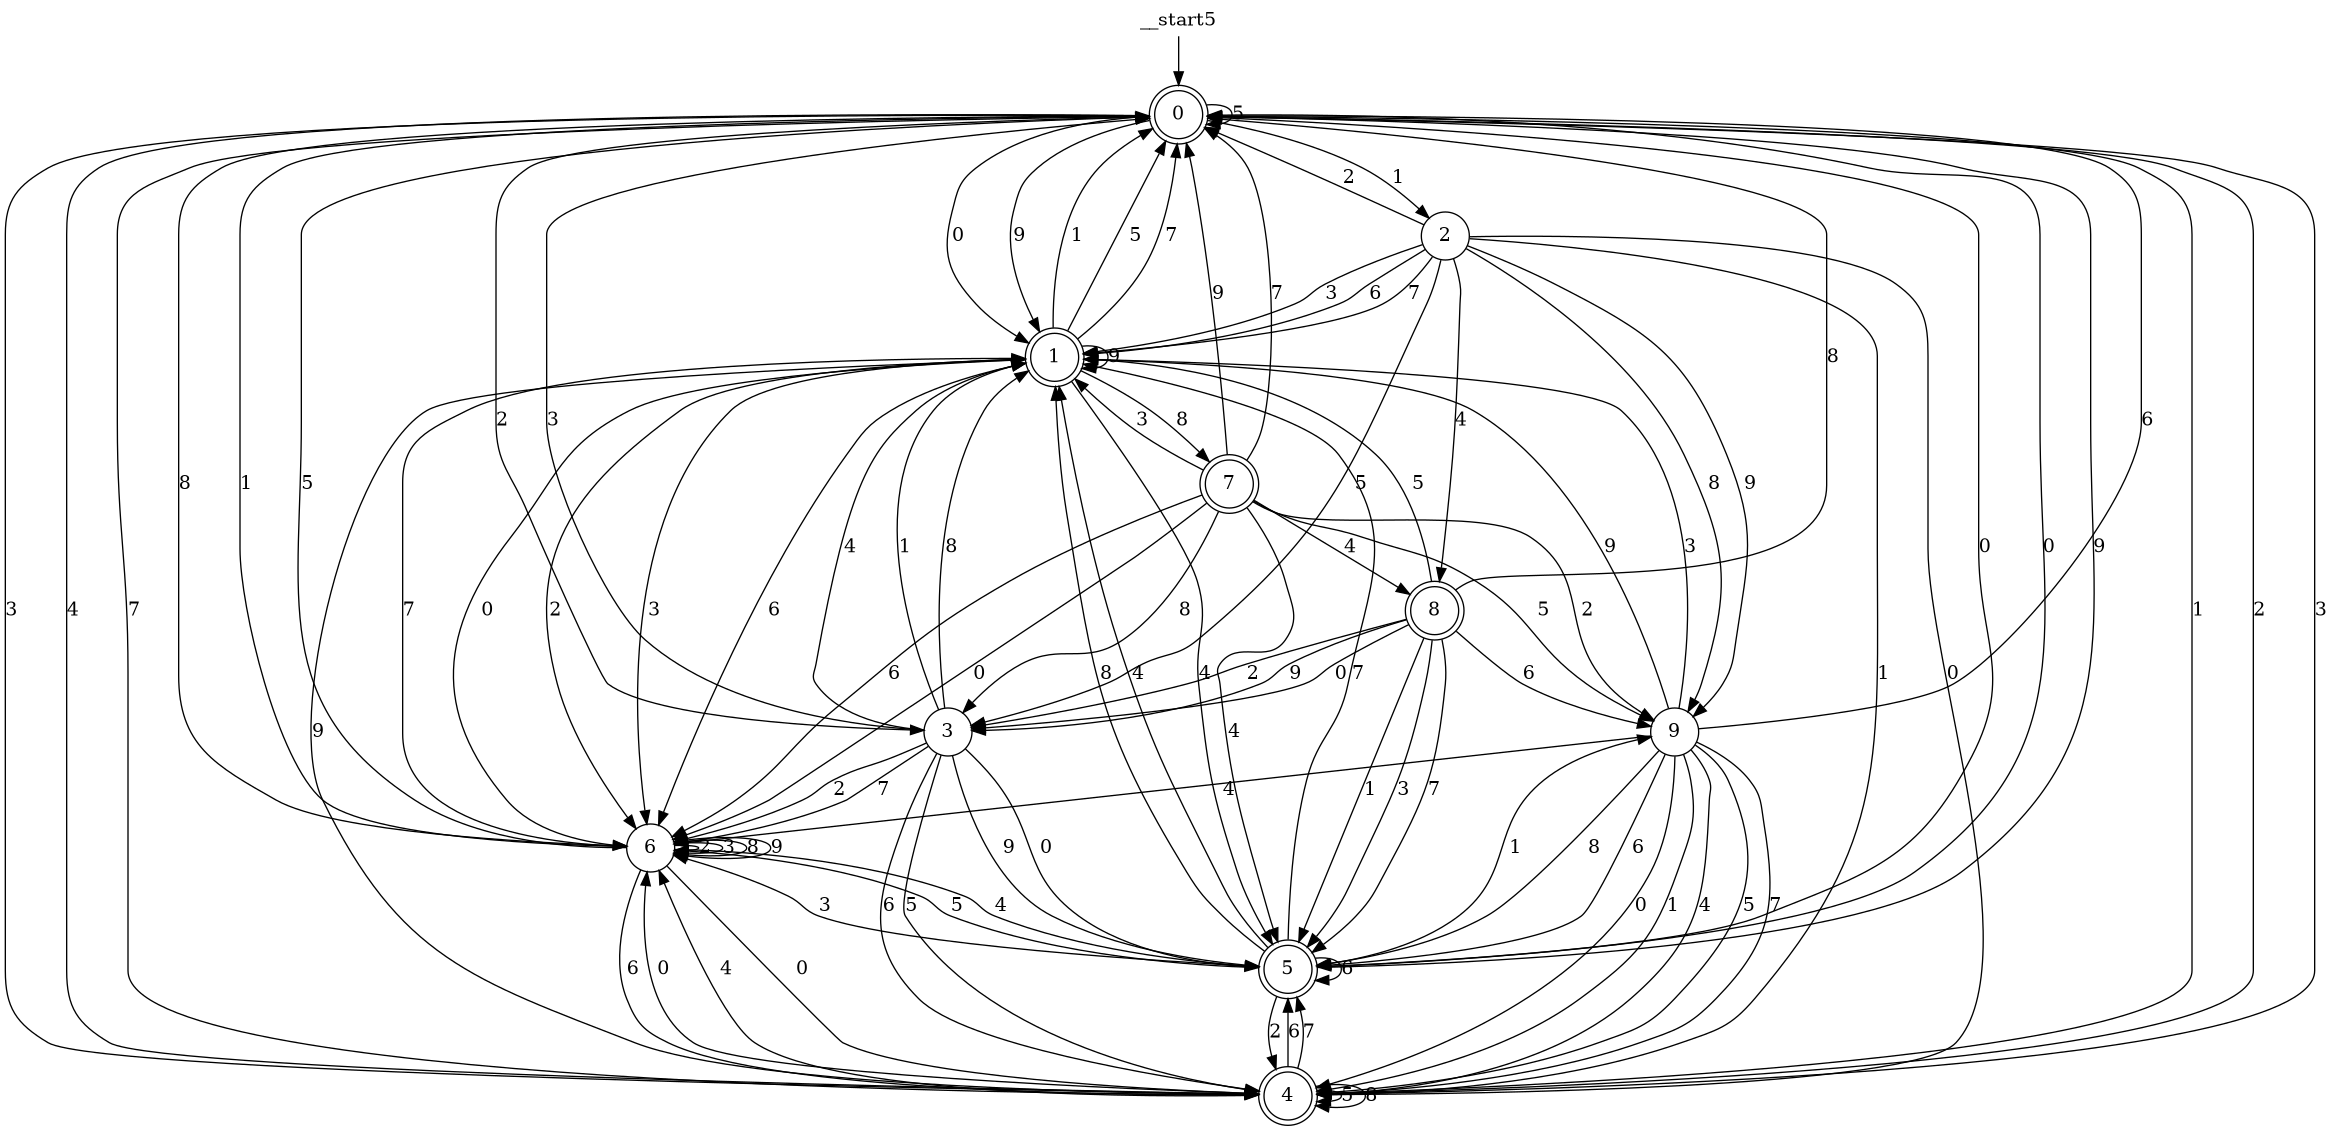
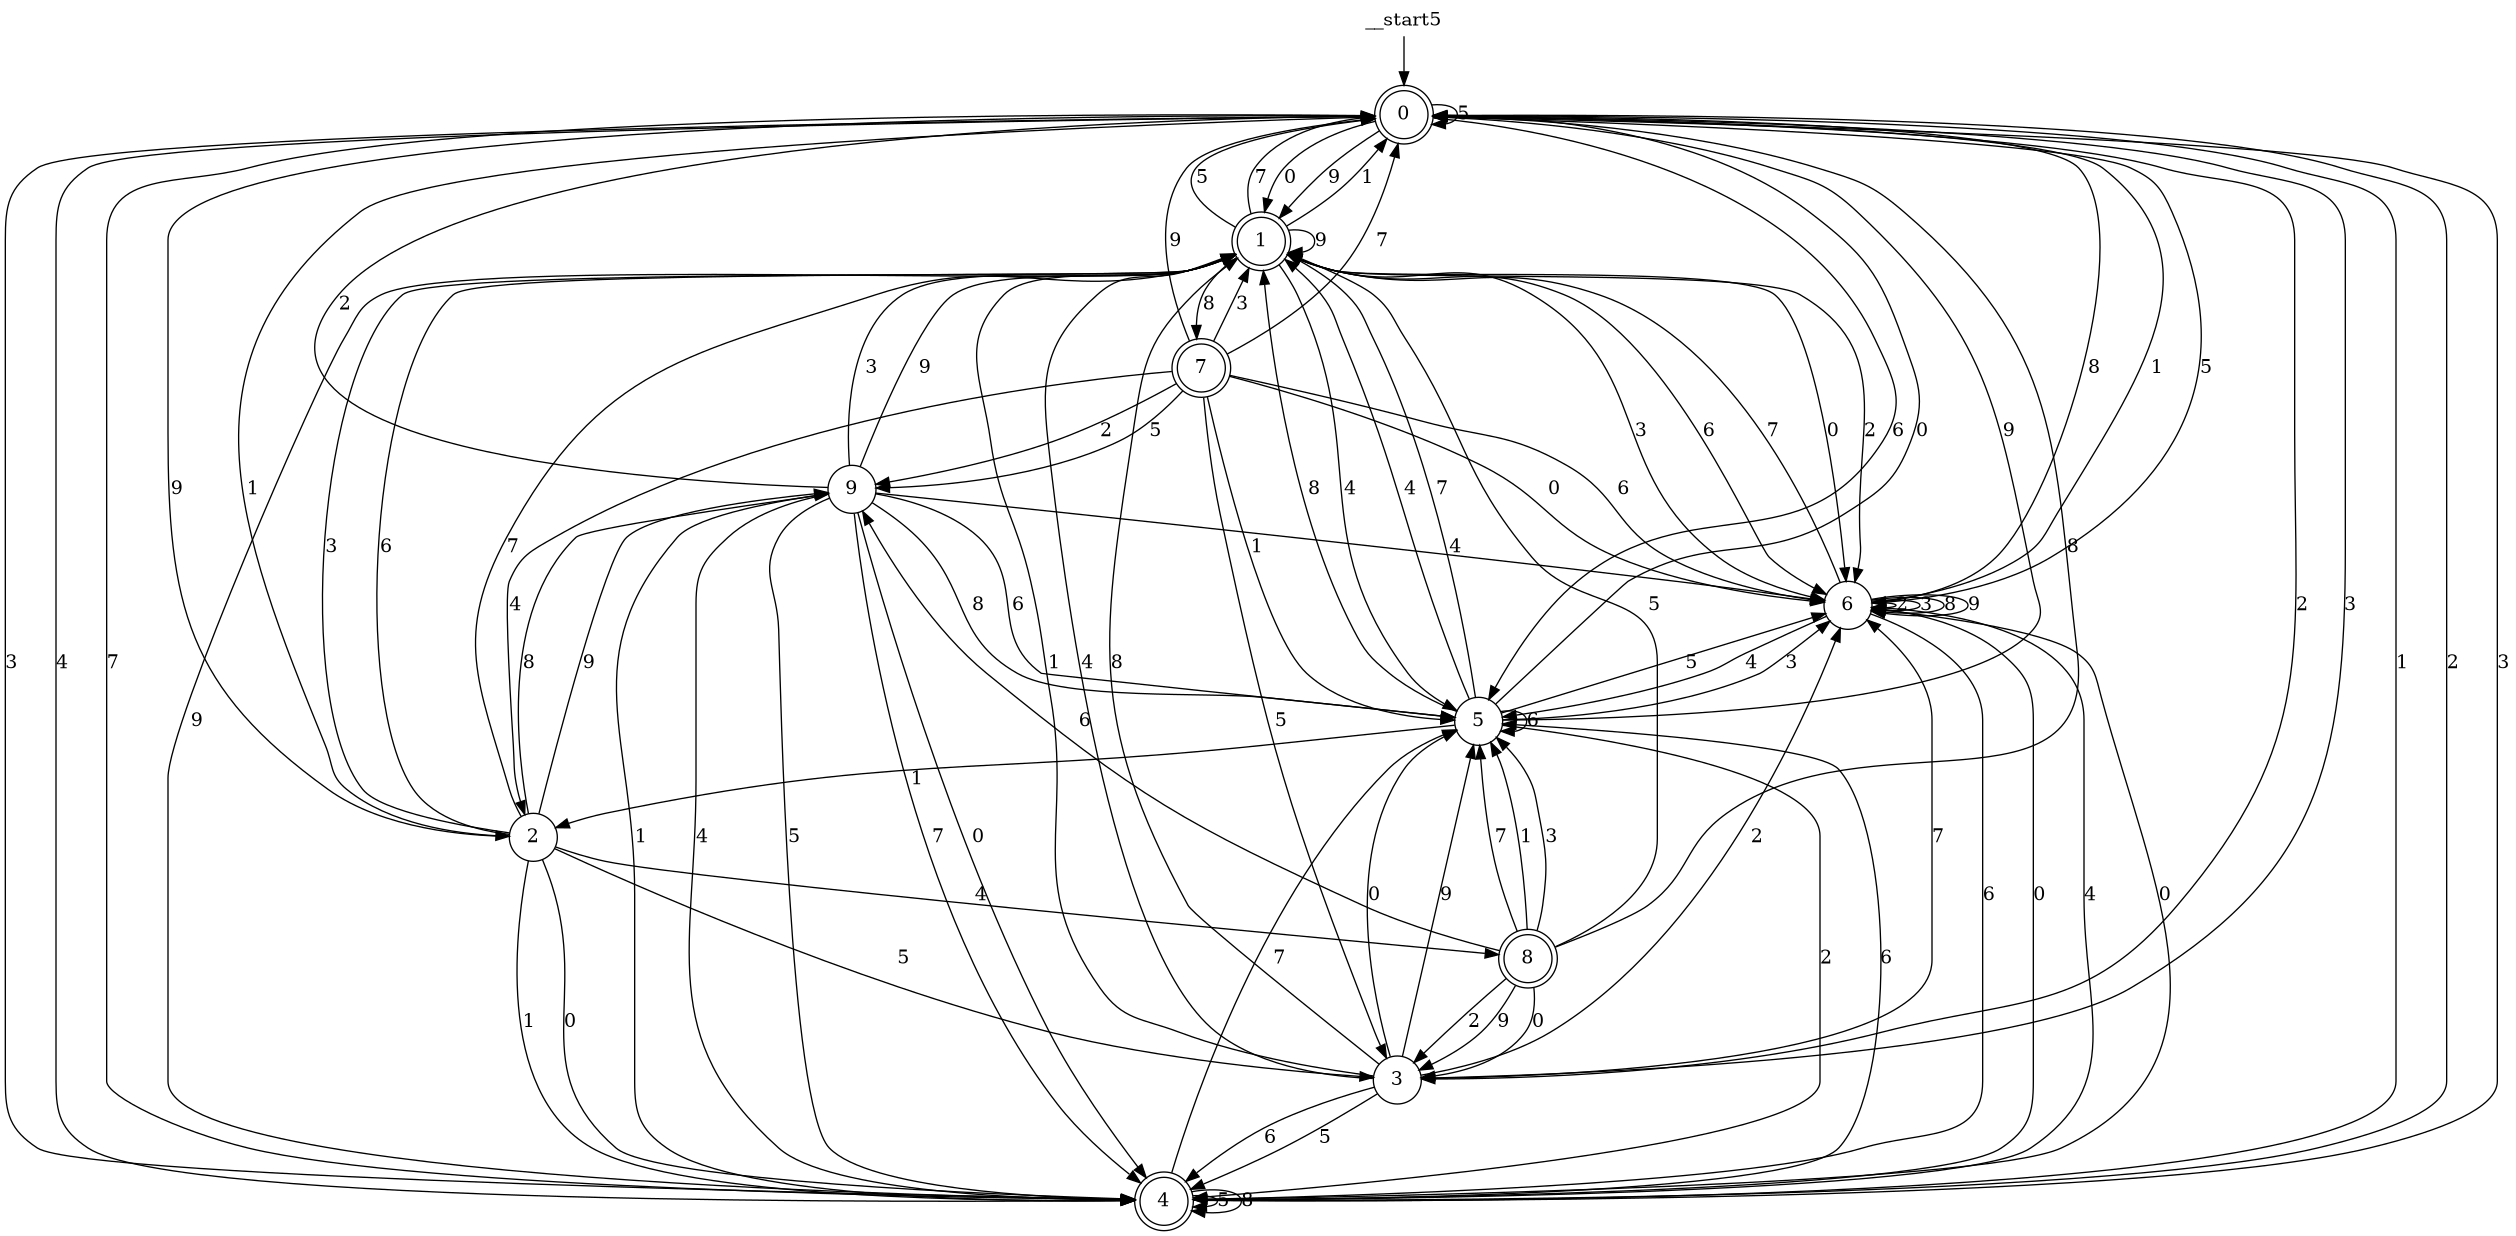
  digraph {
    node [shape=doublecircle]
    n1 [label=0]
    n2 [label=1]
    n3 [label=2 shape=circle]
    n4 [label=3 shape=circle]
    n5 [label=4]
-   n6 [label=5]
+   n6 [label=5 shape=circle]
    n7 [label=6 shape=circle]
    n8 [label=7]
    n9 [label=8]
    n10 [label=9 shape=circle]
    n11 [height=0 label=__start5 shape=none width=0]
    n1 -> n1 [label=5]
    n1 -> n2 [label=0]
    n1 -> n2 [label=9]
    n1 -> n3 [label=1]
    n1 -> n4 [label=2]
    n1 -> n5 [label=3]
    n1 -> n5 [label=4]
    n1 -> n5 [label=7]
-   n1 -> n6 [label=0]
+   n1 -> n6 [label=6]
    n1 -> n7 [label=8]
    n2 -> n1 [label=1]
    n2 -> n1 [label=5]
    n2 -> n1 [label=7]
    n2 -> n2 [label=9]
    n2 -> n6 [label=4]
    n2 -> n7 [label=0]
    n2 -> n7 [label=2]
    n2 -> n7 [label=3]
    n2 -> n7 [label=6]
    n2 -> n8 [label=8]
-   n3 -> n1 [label=2]
+   n3 -> n1 [label=9]
    n3 -> n2 [label=3]
    n3 -> n2 [label=6]
    n3 -> n2 [label=7]
    n3 -> n4 [label=5]
    n3 -> n5 [label=0]
    n3 -> n5 [label=1]
    n3 -> n9 [label=4]
    n3 -> n10 [label=8]
    n3 -> n10 [label=9]
    n4 -> n1 [label=3]
    n4 -> n2 [label=1]
    n4 -> n2 [label=4]
    n4 -> n2 [label=8]
    n4 -> n5 [label=5]
    n4 -> n5 [label=6]
    n4 -> n6 [label=0]
    n4 -> n6 [label=9]
    n4 -> n7 [label=2]
    n4 -> n7 [label=7]
    n5 -> n1 [label=1]
    n5 -> n1 [label=2]
    n5 -> n1 [label=3]
    n5 -> n2 [label=9]
    n5 -> n5 [label=5]
    n5 -> n5 [label=8]
    n5 -> n6 [label=6]
    n5 -> n6 [label=7]
    n5 -> n7 [label=0]
    n5 -> n7 [label=4]
    n6 -> n1 [label=0]
    n6 -> n1 [label=9]
    n6 -> n2 [label=4]
    n6 -> n2 [label=7]
    n6 -> n2 [label=8]
    n6 -> n5 [label=2]
    n6 -> n6 [label=6]
    n6 -> n7 [label=3]
    n6 -> n7 [label=5]
-   n6 -> n10 [label=1]
+   n6 -> n3 [label=1]
    n7 -> n1 [label=1]
    n7 -> n1 [label=5]
    n7 -> n2 [label=7]
    n7 -> n5 [label=0]
    n7 -> n5 [label=6]
    n7 -> n6 [label=4]
    n7 -> n7 [label=2]
    n7 -> n7 [label=3]
    n7 -> n7 [label=8]
    n7 -> n7 [label=9]
    n8 -> n1 [label=7]
    n8 -> n1 [label=9]
    n8 -> n2 [label=3]
-   n8 -> n4 [label=8]
-   n8 -> n6 [label=4]
+   n8 -> n4 [label=5]
+   n8 -> n6 [label=1]
    n8 -> n7 [label=0]
    n8 -> n7 [label=6]
-   n8 -> n9 [label=4]
+   n8 -> n3 [label=4]
    n8 -> n10 [label=2]
    n8 -> n10 [label=5]
    n9 -> n1 [label=8]
    n9 -> n2 [label=5]
    n9 -> n4 [label=0]
    n9 -> n4 [label=2]
    n9 -> n4 [label=9]
    n9 -> n6 [label=1]
    n9 -> n6 [label=3]
    n9 -> n6 [label=7]
    n9 -> n10 [label=6]
-   n10 -> n1 [label=6]
+   n10 -> n1 [label=2]
    n10 -> n2 [label=3]
    n10 -> n2 [label=9]
    n10 -> n5 [label=0]
    n10 -> n5 [label=1]
    n10 -> n5 [label=4]
    n10 -> n5 [label=5]
    n10 -> n5 [label=7]
    n10 -> n6 [label=6]
    n10 -> n6 [label=8]
    n10 -> n7 [label=4]
    n11 -> n1
  }
